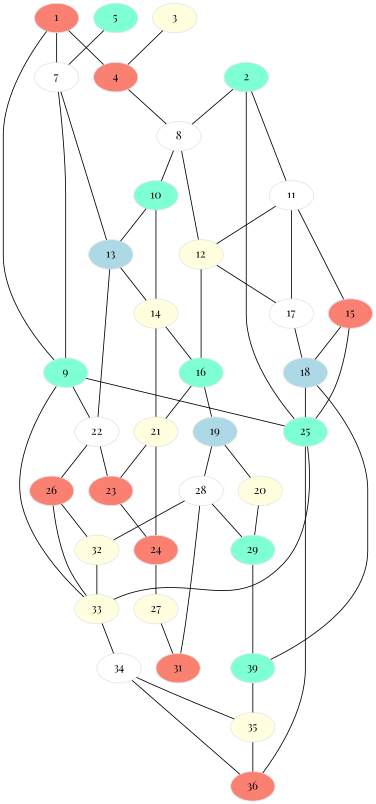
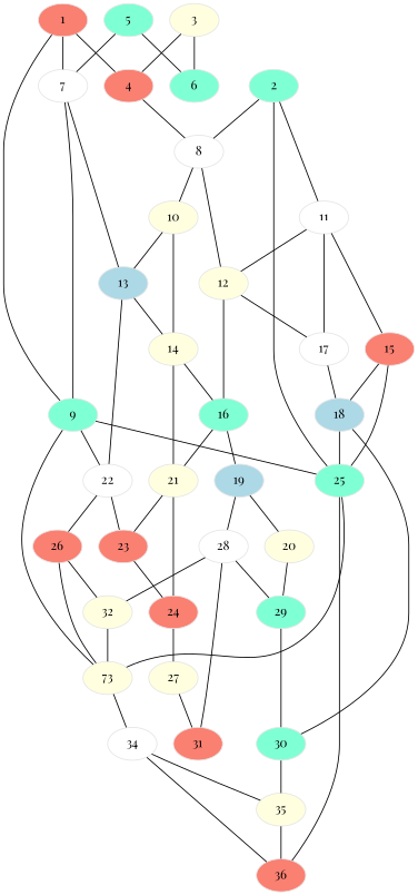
  graph {
    fontname="Playfair Display"
    node [color=gray90 fillcolor=lightyellow fontname="Playfair Display" style=filled]
    edge [fontname="Playfair Display" weight=1.0]
    1 [fillcolor=salmon]
    4 [fillcolor=salmon]
    7 [fillcolor=white]
    9 [fillcolor=aquamarine]
    8 [fillcolor=white]
    13 [fillcolor=lightblue]
    25 [fillcolor=aquamarine]
    22 [fillcolor=white]
-   33
+   33 [label=73]
    2 [fillcolor=aquamarine]
    11 [fillcolor=white]
-   10 [fillcolor=aquamarine]
+   10
    12
    15 [fillcolor=salmon]
    17 [fillcolor=white]
    36 [fillcolor=salmon]
    3
+   6 [fillcolor=aquamarine]
    14
    5 [fillcolor=aquamarine]
    16 [fillcolor=aquamarine]
    23 [fillcolor=salmon]
    26 [fillcolor=salmon]
    34 [fillcolor=white]
    21
    18 [fillcolor=lightblue]
    19 [fillcolor=lightblue]
    24 [fillcolor=salmon]
-   30 [fillcolor=aquamarine label=39]
+   30 [fillcolor=aquamarine]
    20
    28 [fillcolor=white]
    29 [fillcolor=aquamarine]
    35
    32
    31 [fillcolor=salmon]
    27
    1 -- 4
    1 -- 7
    1 -- 9
    4 -- 8
    7 -- 9
    7 -- 13
    9 -- 25
    9 -- 22
    9 -- 33
    8 -- 10
    8 -- 12
    13 -- 22
    13 -- 14
    25 -- 33
    25 -- 36
    22 -- 23 [weight=2.0]
    22 -- 26
    33 -- 34
    2 -- 8
    2 -- 25
    2 -- 11
    11 -- 12
    11 -- 15
    11 -- 17
    10 -- 13
    10 -- 14
    12 -- 17
    12 -- 16
    15 -- 25
    15 -- 18
    17 -- 18
    3 -- 4 [weight=2.0]
+   3 -- 6 [weight=2.0]
    14 -- 16
    14 -- 21
    5 -- 7 [weight=2.0]
+   5 -- 6 [weight=2.0]
    16 -- 21
    16 -- 19
    23 -- 24
    26 -- 33
    26 -- 32
    34 -- 36
    34 -- 35
    21 -- 23
    21 -- 24
    18 -- 25
    18 -- 30
    19 -- 20
    19 -- 28
    24 -- 27 [weight=2.0]
    30 -- 35 [weight=3.0]
    20 -- 29
    28 -- 29
    28 -- 32
    28 -- 31
    29 -- 30 [weight=2.0]
    35 -- 36 [weight=2.0]
    32 -- 33
    27 -- 31 [weight=2.0]
  }
